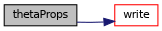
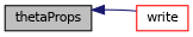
  digraph {
    rankdir=LR
    node [fontname=Helvetica fontsize=10 shape=record]
    n1 [color=black fillcolor=grey75 fontcolor=black height=0.2 label=thetaProps style=filled width=0.4]
    n2 [color=red height=0.2 label=write width=0.4]
-   n1 -> n2 [color=midnightblue fontname=Helvetica fontsize=10 labelfontname=Helvetica labelfontsize=10 style=solid]
+   n2 -> n1 [color=midnightblue fontname=Helvetica fontsize=10 labelfontname=Helvetica labelfontsize=10 style=solid]
  }
